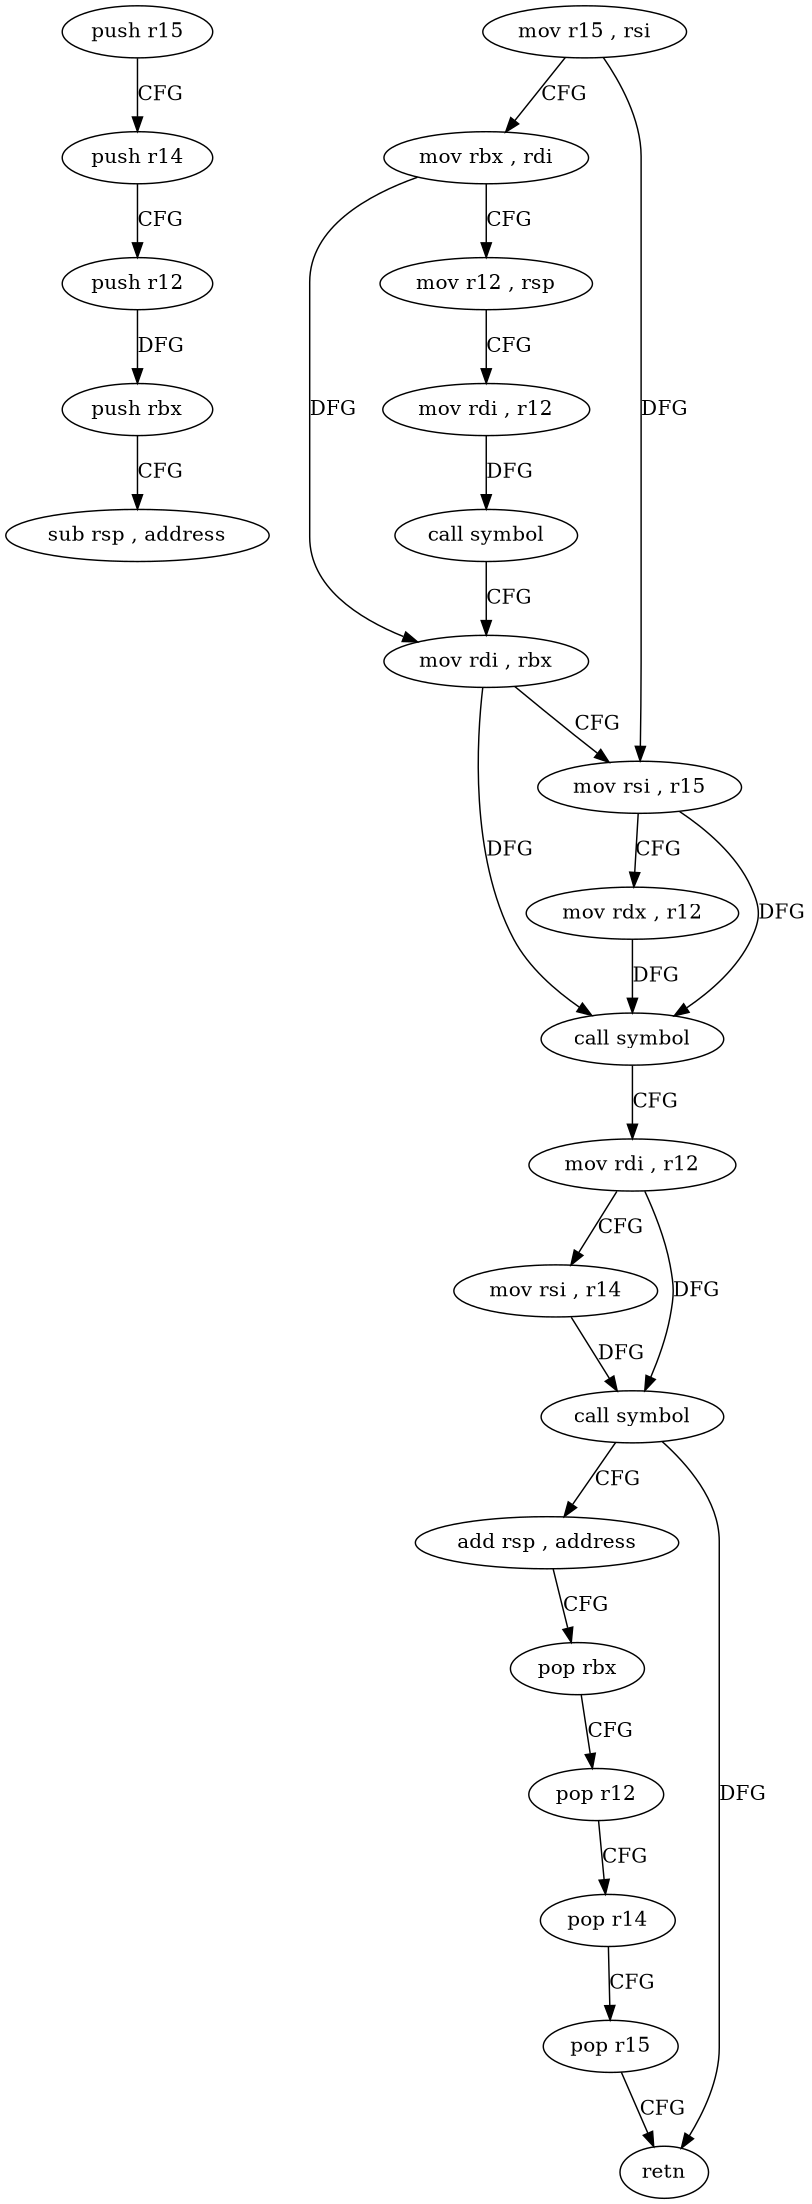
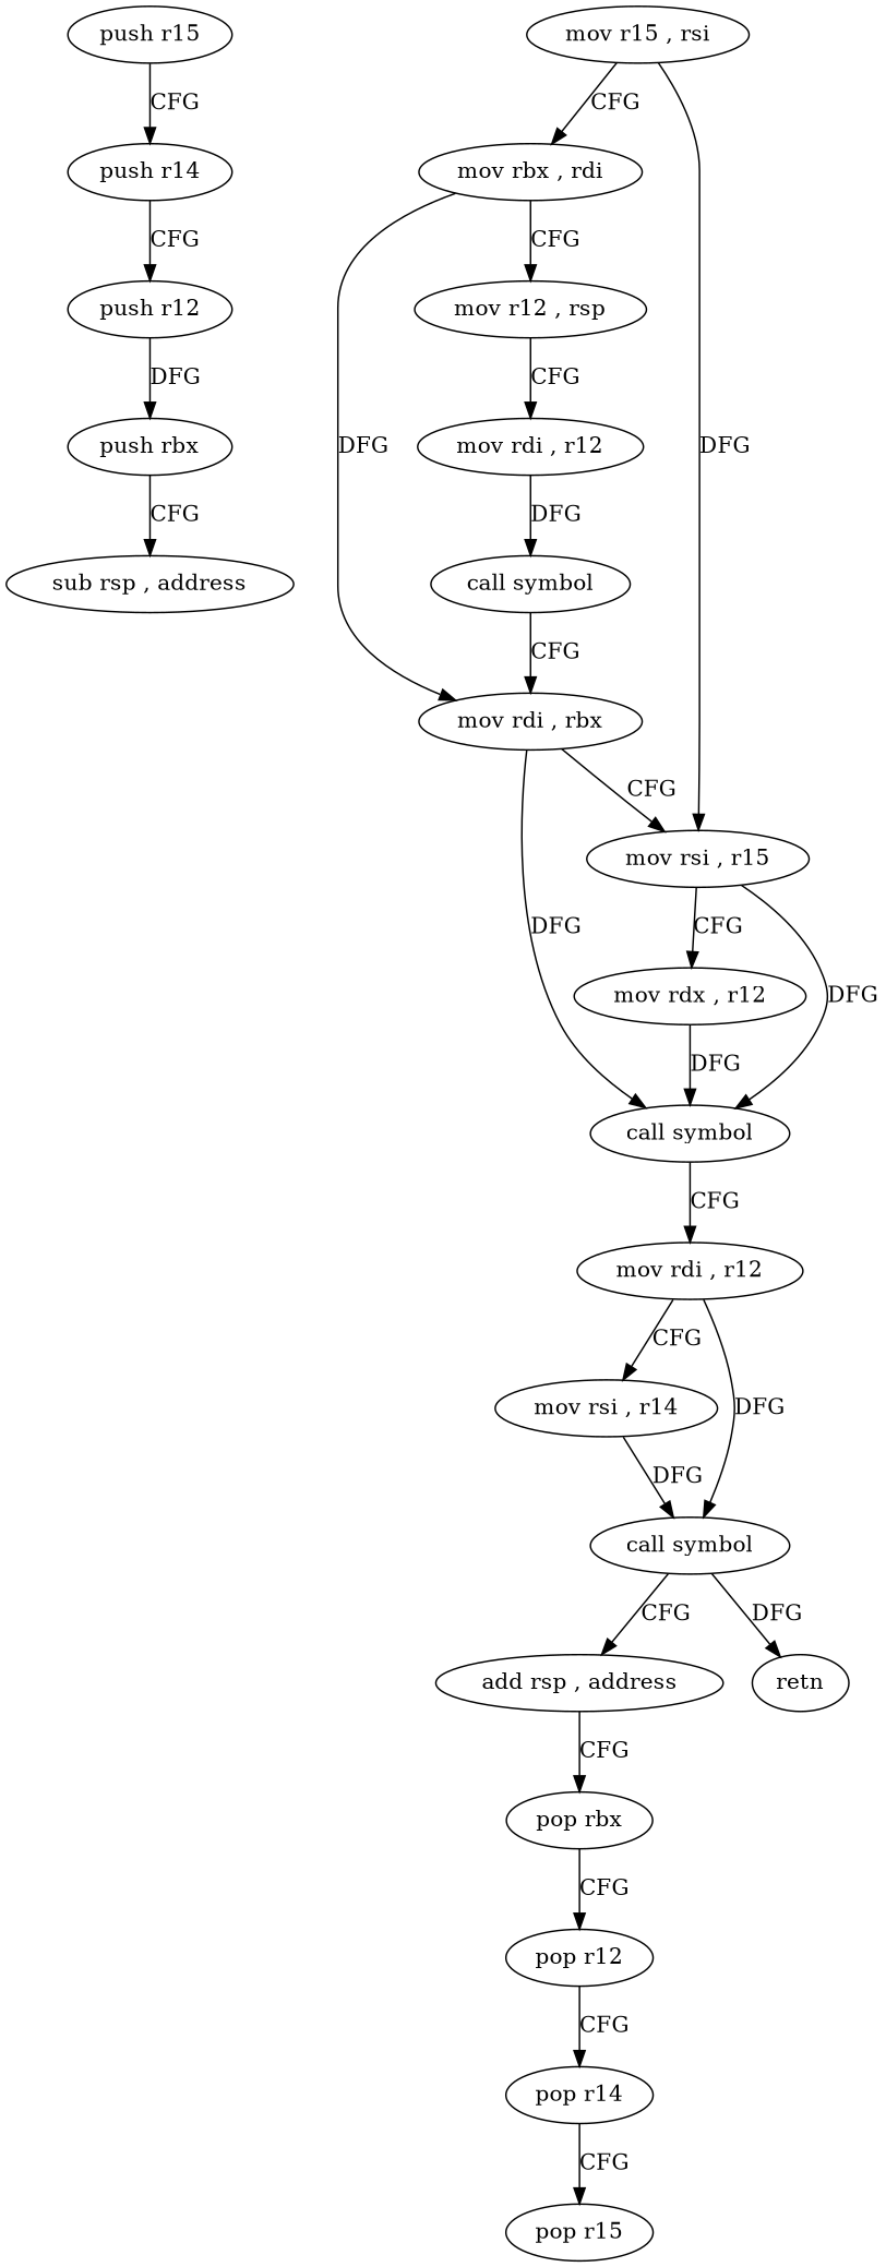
  digraph {
    n1 [label="push r15"]
    n2 [label="push r14"]
    n3 [label="push r12"]
    n4 [label="push rbx"]
    n5 [label="sub rsp , address"]
    n6 [label="mov r15 , rsi"]
    n7 [label="mov rbx , rdi"]
    n8 [label="mov rsi , r15"]
    n9 [label="mov rsi , r14"]
    n10 [label="call symbol"]
    n11 [label="mov r12 , rsp"]
    n12 [label="mov rdi , rbx"]
    n13 [label="call symbol"]
    n14 [label="mov rdx , r12"]
    n15 [label="mov rdi , r12"]
    n16 [label="call symbol"]
    n17 [label="mov rdi , r12"]
    n18 [label="add rsp , address"]
    n19 [label=retn]
    n20 [label="pop rbx"]
    n21 [label="pop r12"]
    n22 [label="pop r14"]
    n23 [label="pop r15"]
    n1 -> n2 [label=CFG]
    n2 -> n3 [label=CFG]
    n3 -> n4 [label=DFG]
    n4 -> n5 [label=CFG]
    n6 -> n7 [label=CFG]
    n6 -> n8 [label=DFG]
    n7 -> n11 [label=CFG]
    n7 -> n12 [label=DFG]
    n8 -> n13 [label=DFG]
    n8 -> n14 [label=CFG]
    n9 -> n10 [label=DFG]
    n10 -> n18 [label=CFG]
    n10 -> n19 [label=DFG]
    n11 -> n15 [label=CFG]
    n12 -> n8 [label=CFG]
    n12 -> n13 [label=DFG]
    n13 -> n17 [label=CFG]
    n14 -> n13 [label=DFG]
    n15 -> n16 [label=DFG]
    n16 -> n12 [label=CFG]
    n17 -> n9 [label=CFG]
    n17 -> n10 [label=DFG]
    n18 -> n20 [label=CFG]
    n20 -> n21 [label=CFG]
    n21 -> n22 [label=CFG]
    n22 -> n23 [label=CFG]
-   n23 -> n19 [label=CFG]
  }
